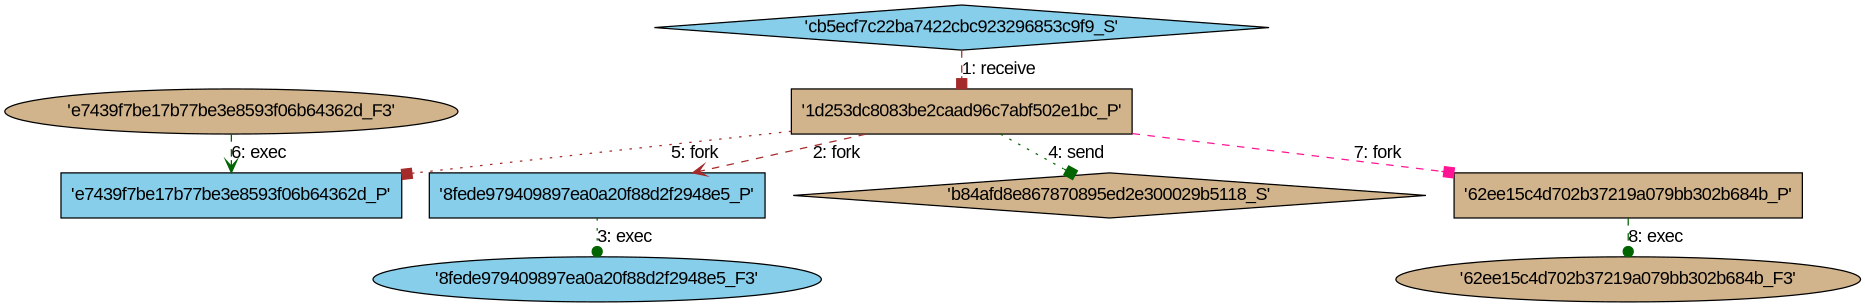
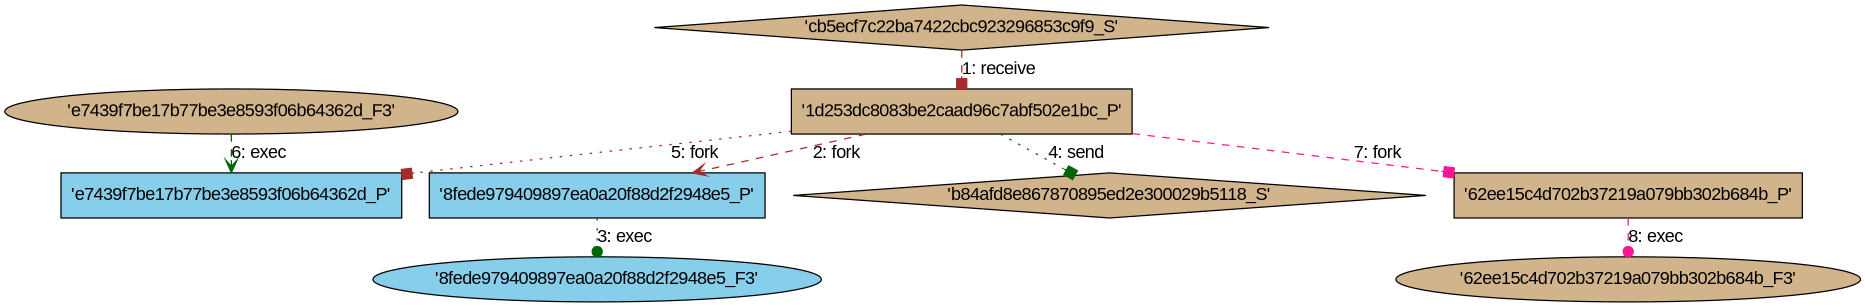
  digraph {
    engine=neato
    fixedsize=false
    fontname="Liberation Sans"
    fontsize=10
    nodesep=0.3
    rankdir=TB
    ranksep=0
    splines=true
    node [fillcolor=tan fontname="Liberation Sans" node_type=Process shape=box style=filled]
    edge [arrowhead=box color=darkgreen fontname="Liberation Sans" style=dashed]
    "'8fede979409897ea0a20f88d2f2948e5_P'" [fillcolor=skyblue]
    "'1d253dc8083be2caad96c7abf502e1bc_P'"
    "'b84afd8e867870895ed2e300029b5118_S'" [node_type=Socket shape=diamond]
    "'e7439f7be17b77be3e8593f06b64362d_P'" [fillcolor=skyblue]
    "'62ee15c4d702b37219a079bb302b684b_P'"
    "'8fede979409897ea0a20f88d2f2948e5_F3'" [fillcolor=skyblue node_type=File shape=ellipse]
    "'62ee15c4d702b37219a079bb302b684b_F3'" [node_type=File shape=ellipse]
-   "'cb5ecf7c22ba7422cbc923296853c9f9_S'" [fillcolor=skyblue node_type=Socket shape=diamond]
+   "'cb5ecf7c22ba7422cbc923296853c9f9_S'" [node_type=Socket shape=diamond]
    "'e7439f7be17b77be3e8593f06b64362d_F3'" [node_type=File shape=ellipse]
    "'8fede979409897ea0a20f88d2f2948e5_P'" -> "'8fede979409897ea0a20f88d2f2948e5_F3'" [arrowhead=dot label="3: exec" style=dotted]
    "'1d253dc8083be2caad96c7abf502e1bc_P'" -> "'8fede979409897ea0a20f88d2f2948e5_P'" [arrowhead=vee color=brown label="2: fork"]
    "'1d253dc8083be2caad96c7abf502e1bc_P'" -> "'b84afd8e867870895ed2e300029b5118_S'" [label="4: send" style=dotted]
    "'1d253dc8083be2caad96c7abf502e1bc_P'" -> "'e7439f7be17b77be3e8593f06b64362d_P'" [color=brown label="5: fork" style=dotted]
    "'1d253dc8083be2caad96c7abf502e1bc_P'" -> "'62ee15c4d702b37219a079bb302b684b_P'" [color=deeppink label="7: fork"]
-   "'62ee15c4d702b37219a079bb302b684b_P'" -> "'62ee15c4d702b37219a079bb302b684b_F3'" [arrowhead=dot label="8: exec"]
+   "'62ee15c4d702b37219a079bb302b684b_P'" -> "'62ee15c4d702b37219a079bb302b684b_F3'" [arrowhead=dot color=deeppink label="8: exec"]
    "'cb5ecf7c22ba7422cbc923296853c9f9_S'" -> "'1d253dc8083be2caad96c7abf502e1bc_P'" [color=brown label="1: receive"]
    "'e7439f7be17b77be3e8593f06b64362d_F3'" -> "'e7439f7be17b77be3e8593f06b64362d_P'" [arrowhead=vee label="6: exec"]
  }
